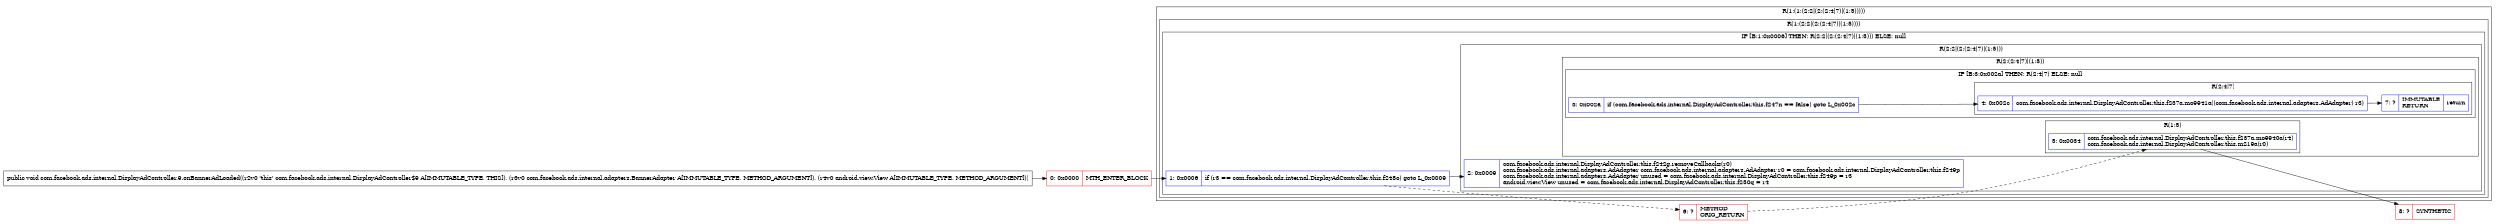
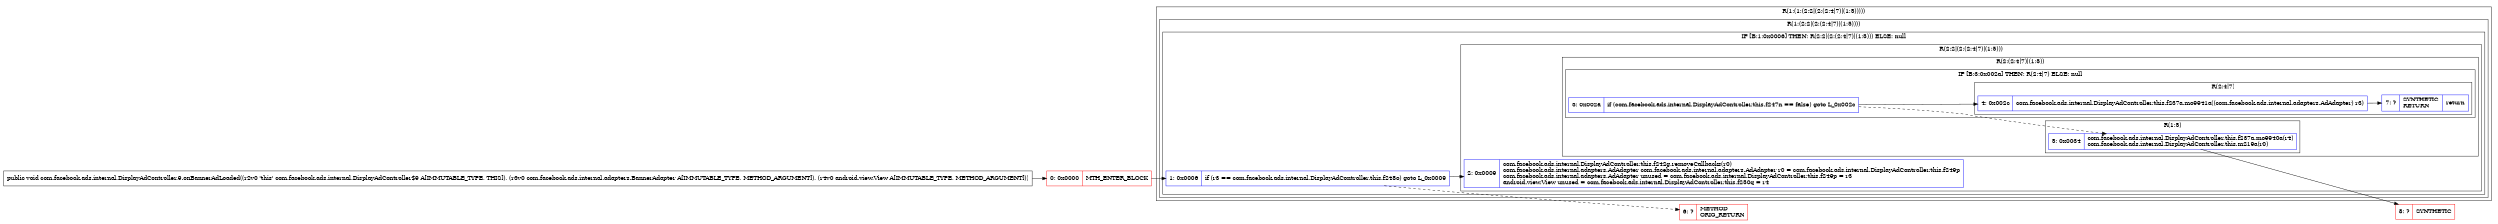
  digraph {
    rankdir=LR
    node [color=blue shape=record]
    n1 [label="{4\:\ 0x002c|com.facebook.ads.internal.DisplayAdController.this.f237a.mo9941a((com.facebook.ads.internal.adapters.AdAdapter) r3)\l}"]
-   n2 [label="{7\:\ ?|IMMUTABLE\lRETURN\l|return\l}"]
+   n2 [label="{7\:\ ?|SYNTHETIC\lRETURN\l|return\l}"]
    n3 [label="{3\:\ 0x002a|if (com.facebook.ads.internal.DisplayAdController.this.f247n == false) goto L_0x002c\l}"]
    n4 [label="{5\:\ 0x0034|com.facebook.ads.internal.DisplayAdController.this.f237a.mo9940a(r4)\lcom.facebook.ads.internal.DisplayAdController.this.m219a(r0)\l}"]
    n5 [label="{2\:\ 0x0009|com.facebook.ads.internal.DisplayAdController.this.f242g.removeCallbacks(r0)\lcom.facebook.ads.internal.adapters.AdAdapter com.facebook.ads.internal.adapters.AdAdapter r0 = com.facebook.ads.internal.DisplayAdController.this.f249p\lcom.facebook.ads.internal.adapters.AdAdapter unused = com.facebook.ads.internal.DisplayAdController.this.f249p = r3\landroid.view.View unused = com.facebook.ads.internal.DisplayAdController.this.f250q = r4\l}"]
    n6 [label="{1\:\ 0x0006|if (r3 == com.facebook.ads.internal.DisplayAdController.this.f248o) goto L_0x0009\l}"]
    n7 [color=red label="{8\:\ ?|SYNTHETIC\l}"]
    n8 [color=red label="{6\:\ ?|METHOD\lORIG_RETURN\l}"]
    n9 [color=red label="{0\:\ 0x0000|MTH_ENTER_BLOCK\l}"]
    n10 [label="{public void com.facebook.ads.internal.DisplayAdController.9.onBannerAdLoaded((r2v0 'this' com.facebook.ads.internal.DisplayAdController$9 A[IMMUTABLE_TYPE, THIS]), (r3v0 com.facebook.ads.internal.adapters.BannerAdapter A[IMMUTABLE_TYPE, METHOD_ARGUMENT]), (r4v0 android.view.View A[IMMUTABLE_TYPE, METHOD_ARGUMENT])) }" color=""]
    subgraph cluster_1 {
      label="R(1:(1:(2:2|(2:(2:4|7)|(1:5)))))"
      subgraph cluster_2 {
        label="R(1:(2:2|(2:(2:4|7)|(1:5))))"
        subgraph cluster_3 {
          label="IF [B:1:0x0006] THEN: R(2:2|(2:(2:4|7)|(1:5))) ELSE: null"
          n6
          subgraph cluster_4 {
            label="R(2:2|(2:(2:4|7)|(1:5)))"
            n5
            subgraph cluster_5 {
              label="R(2:(2:4|7)|(1:5))"
              subgraph cluster_6 {
                label="IF [B:3:0x002a] THEN: R(2:4|7) ELSE: null"
                n3
                subgraph cluster_7 {
                  label="R(2:4|7)"
                  n1
                  n2
                }
              }
              subgraph cluster_8 {
                label="R(1:5)"
                n4
              }
            }
          }
        }
      }
    }
    n1 -> n2
    n3 -> n1
-   n8 -> n4 [style=dashed]
+   n3 -> n4 [style=dashed]
    n4 -> n7
    n6 -> n5
    n6 -> n8 [style=dashed]
    n9 -> n6
    n10 -> n9
  }
